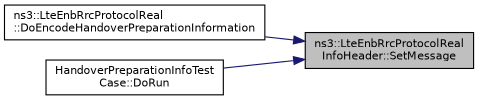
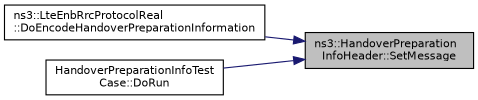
  digraph {
    rankdir=RL
    node [color=black fillcolor=white fontname=Helvetica fontsize=10 shape=record style=filled]
    edge [color=midnightblue dir=back fontname=Helvetica fontsize=10 labelfontname=Helvetica labelfontsize=10 style=solid]
-   n1 [fillcolor=grey75 fontcolor=black height=0.2 label="ns3::LteEnbRrcProtocolReal\lInfoHeader::SetMessage" width=0.4]
+   n1 [fillcolor=grey75 fontcolor=black height=0.2 label="ns3::HandoverPreparation\lInfoHeader::SetMessage" width=0.4]
    n2 [height=0.2 label="ns3::LteEnbRrcProtocolReal\l::DoEncodeHandoverPreparationInformation" width=0.4]
    n3 [height=0.2 label="HandoverPreparationInfoTest\lCase::DoRun" width=0.4]
    n1 -> n2
    n1 -> n3
  }
